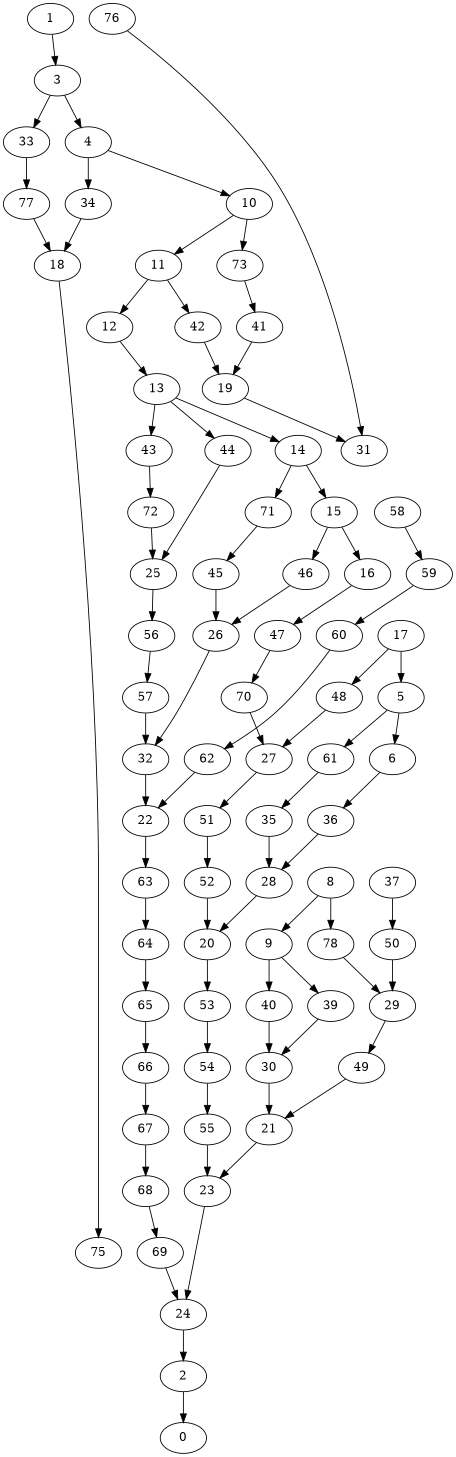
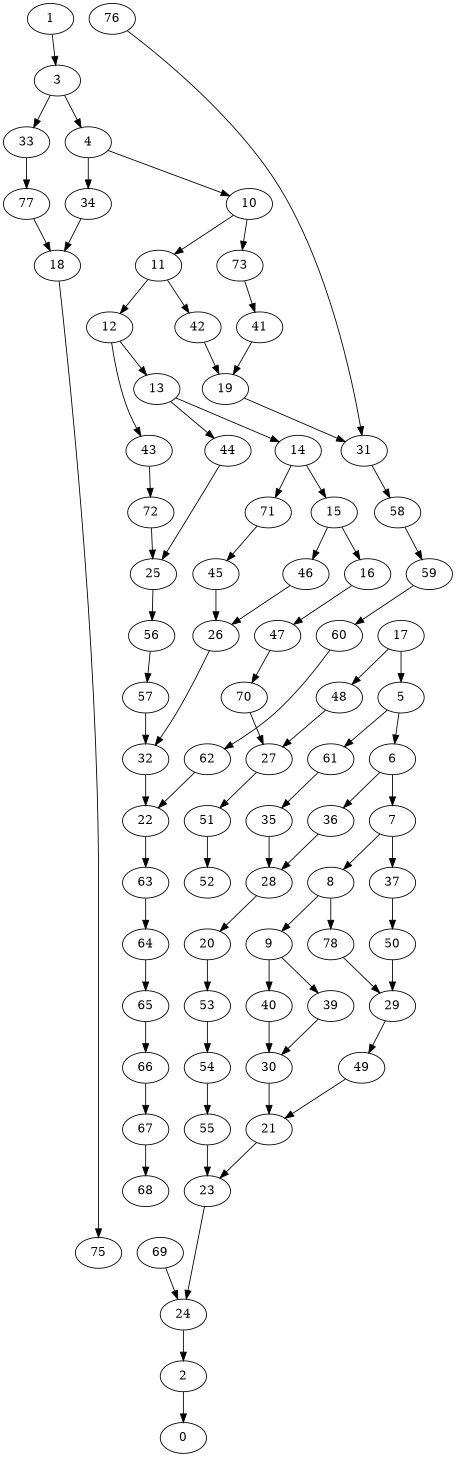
  digraph {
    edge [weight=0]
    1
    3
    4
    33
    2
    0
    10
    34
    n9 [label=77]
    11
    73
    18
    5
    6
    61
+   7
    36
    35
    8
    37
    28
    9
    n23 [label=78]
    50
    39
    40
    29
    30
    12
    42
    41
    13
    43
    19
    14
    44
    72
    15
    71
    25
    16
    46
    45
    47
    26
    17
    48
    70
    27
    75
    31
    58
    20
    53
    54
    21
    23
    24
    22
    63
    64
    56
    57
    32
    51
    52
    49
    59
    55
    60
    62
    65
    66
    67
    68
    69
    76
    1 -> 3
    3 -> 4
    3 -> 33
    4 -> 10
    4 -> 34
    33 -> n9
    2 -> 0
    10 -> 11
    10 -> 73
    34 -> 18
    n9 -> 18
    11 -> 12
    11 -> 42
    73 -> 41
    18 -> 75
    5 -> 6
    5 -> 61
+   6 -> 7
    6 -> 36
    61 -> 35
+   7 -> 8
+   7 -> 37
    36 -> 28
    35 -> 28
    8 -> 9
    8 -> n23
    37 -> 50
    28 -> 20
    9 -> 39
    9 -> 40
    n23 -> 29
    50 -> 29
    39 -> 30
    40 -> 30
    29 -> 49
    30 -> 21
    12 -> 13
-   13 -> 43 [weight=1]
+   12 -> 43 [weight=1]
    42 -> 19
    41 -> 19
    13 -> 14
    13 -> 44
    43 -> 72
    19 -> 31
    14 -> 15
    14 -> 71
    44 -> 25
    72 -> 25
    15 -> 16
    15 -> 46
    71 -> 45
    25 -> 56
    16 -> 47
    46 -> 26
    45 -> 26
    47 -> 70
    26 -> 32
    17 -> 5 [weight=1]
    17 -> 48
    48 -> 27
    70 -> 27
    27 -> 51
+   31 -> 58
    58 -> 59
    20 -> 53
    53 -> 54 [weight=1]
    54 -> 55
    21 -> 23
    23 -> 24
    24 -> 2
    22 -> 63
    63 -> 64
    64 -> 65
    56 -> 57
    57 -> 32
    32 -> 22
    51 -> 52
-   52 -> 20
    49 -> 21
    59 -> 60
    55 -> 23
    60 -> 62
    62 -> 22
    65 -> 66
    66 -> 67
    67 -> 68
-   68 -> 69
    69 -> 24
    76 -> 31
  }
